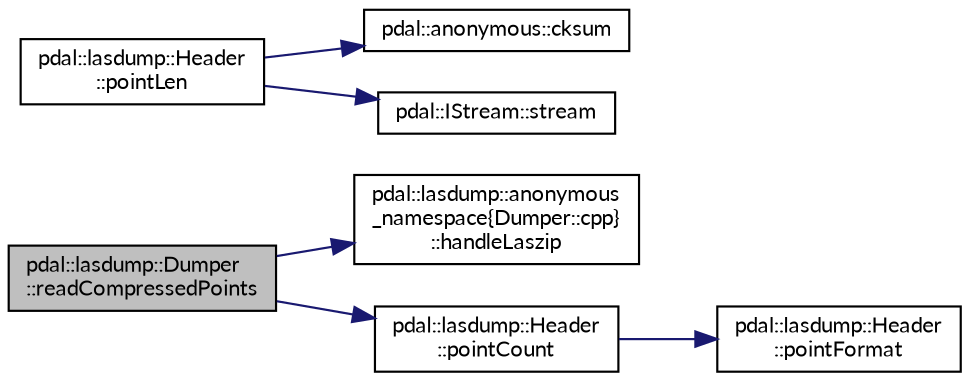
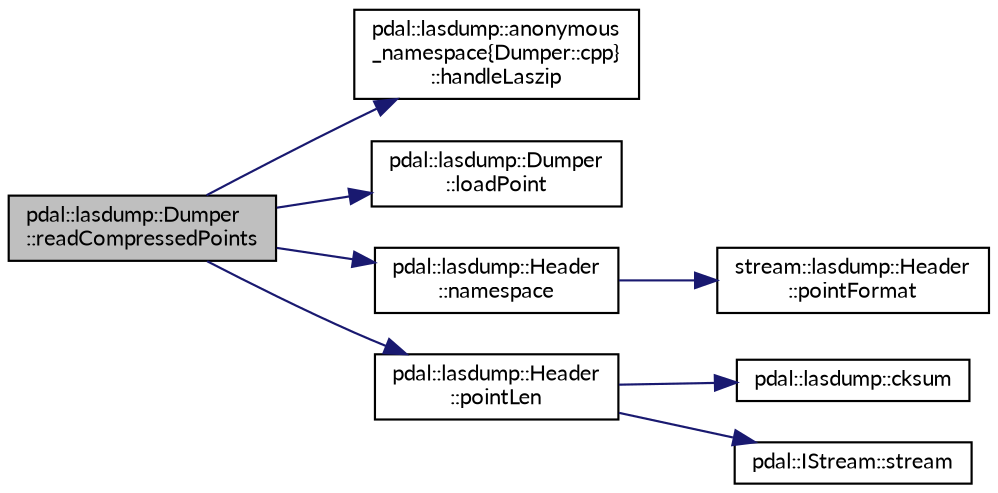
  digraph {
    fontname=Lato
    rankdir=LR
    node [color=black fillcolor=white fontname=Lato fontsize=10 shape=record style=filled]
    edge [color=midnightblue fontname=Lato fontsize=10 labelfontname=Helvetica labelfontsize=10 style=solid]
    n1 [fillcolor=grey75 fontcolor=black height=0.2 label="pdal::lasdump::Dumper\l::readCompressedPoints" width=0.4]
    n2 [height=0.2 label="pdal::lasdump::anonymous\l_namespace\{Dumper::cpp\}\l::handleLaszip" width=0.4]
-   n4 [height=0.2 label="pdal::lasdump::Header\l::pointCount" width=0.4]
+   n3 [height=0.2 label="pdal::lasdump::Dumper\l::loadPoint" width=0.4]
+   n4 [height=0.2 label="pdal::lasdump::Header\l::namespace" width=0.4]
    n5 [height=0.2 label="pdal::lasdump::Header\l::pointLen" width=0.4]
-   n6 [height=0.2 label="pdal::anonymous::cksum" width=0.4]
-   n7 [height=0.2 label="pdal::lasdump::Header\l::pointFormat" width=0.4]
+   n6 [height=0.2 label="pdal::lasdump::cksum" width=0.4]
+   n7 [height=0.2 label="stream::lasdump::Header\l::pointFormat" width=0.4]
    n8 [height=0.2 label="pdal::IStream::stream" width=0.4]
    n1 -> n2
+   n1 -> n3
    n1 -> n4
+   n1 -> n5
    n4 -> n7
    n5 -> n6
    n5 -> n8
  }
